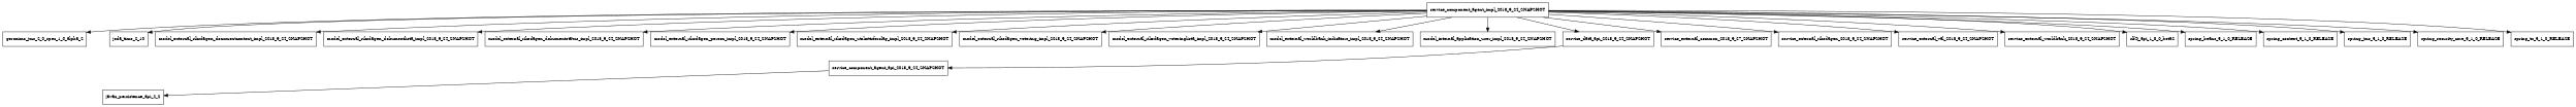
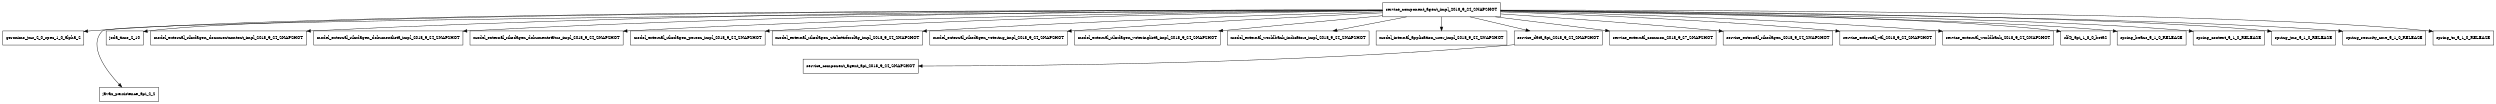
  digraph {
    node [fontsize=10.0 shape=box]
    service_component_agent_impl_2018_9_24_SNAPSHOT
    geronimo_jms_2_0_spec_1_0_alpha_2
    javax_persistence_api_2_2
    joda_time_2_10
    model_external_riksdagen_documentcontent_impl_2018_9_24_SNAPSHOT
    model_external_riksdagen_dokumentlista_impl_2018_9_24_SNAPSHOT
    model_external_riksdagen_dokumentstatus_impl_2018_9_24_SNAPSHOT
    model_external_riksdagen_person_impl_2018_9_24_SNAPSHOT
    model_external_riksdagen_utskottsforslag_impl_2018_9_24_SNAPSHOT
    model_external_riksdagen_votering_impl_2018_9_24_SNAPSHOT
    model_external_riksdagen_voteringlista_impl_2018_9_24_SNAPSHOT
    model_external_worldbank_indicators_impl_2018_9_24_SNAPSHOT
    model_internal_application_user_impl_2018_9_24_SNAPSHOT
    service_data_api_2018_9_24_SNAPSHOT
    n15 [label=service_external_common_2018_9_27_SNAPSHOT]
    service_external_riksdagen_2018_9_24_SNAPSHOT
    service_external_val_2018_9_24_SNAPSHOT
    service_external_worldbank_2018_9_24_SNAPSHOT
    slf4j_api_1_8_0_beta2
    spring_beans_5_1_0_RELEASE
    spring_context_5_1_0_RELEASE
    spring_jms_5_1_0_RELEASE
    spring_security_core_5_1_0_RELEASE
    spring_tx_5_1_0_RELEASE
    service_component_agent_api_2018_9_24_SNAPSHOT
    service_component_agent_impl_2018_9_24_SNAPSHOT -> geronimo_jms_2_0_spec_1_0_alpha_2
-   service_component_agent_api_2018_9_24_SNAPSHOT -> javax_persistence_api_2_2
+   service_component_agent_impl_2018_9_24_SNAPSHOT -> javax_persistence_api_2_2
    service_component_agent_impl_2018_9_24_SNAPSHOT -> joda_time_2_10
    service_component_agent_impl_2018_9_24_SNAPSHOT -> model_external_riksdagen_documentcontent_impl_2018_9_24_SNAPSHOT
    service_component_agent_impl_2018_9_24_SNAPSHOT -> model_external_riksdagen_dokumentlista_impl_2018_9_24_SNAPSHOT
    service_component_agent_impl_2018_9_24_SNAPSHOT -> model_external_riksdagen_dokumentstatus_impl_2018_9_24_SNAPSHOT
    service_component_agent_impl_2018_9_24_SNAPSHOT -> model_external_riksdagen_person_impl_2018_9_24_SNAPSHOT
    service_component_agent_impl_2018_9_24_SNAPSHOT -> model_external_riksdagen_utskottsforslag_impl_2018_9_24_SNAPSHOT
    service_component_agent_impl_2018_9_24_SNAPSHOT -> model_external_riksdagen_votering_impl_2018_9_24_SNAPSHOT
    service_component_agent_impl_2018_9_24_SNAPSHOT -> model_external_riksdagen_voteringlista_impl_2018_9_24_SNAPSHOT
    service_component_agent_impl_2018_9_24_SNAPSHOT -> model_external_worldbank_indicators_impl_2018_9_24_SNAPSHOT
    service_component_agent_impl_2018_9_24_SNAPSHOT -> model_internal_application_user_impl_2018_9_24_SNAPSHOT
    service_component_agent_impl_2018_9_24_SNAPSHOT -> service_data_api_2018_9_24_SNAPSHOT
    service_component_agent_impl_2018_9_24_SNAPSHOT -> n15
    service_component_agent_impl_2018_9_24_SNAPSHOT -> service_external_riksdagen_2018_9_24_SNAPSHOT
    service_component_agent_impl_2018_9_24_SNAPSHOT -> service_external_val_2018_9_24_SNAPSHOT
    service_component_agent_impl_2018_9_24_SNAPSHOT -> service_external_worldbank_2018_9_24_SNAPSHOT
    service_component_agent_impl_2018_9_24_SNAPSHOT -> slf4j_api_1_8_0_beta2
    service_component_agent_impl_2018_9_24_SNAPSHOT -> spring_beans_5_1_0_RELEASE
    service_component_agent_impl_2018_9_24_SNAPSHOT -> spring_context_5_1_0_RELEASE
    service_component_agent_impl_2018_9_24_SNAPSHOT -> spring_jms_5_1_0_RELEASE
    service_component_agent_impl_2018_9_24_SNAPSHOT -> spring_security_core_5_1_0_RELEASE
    service_component_agent_impl_2018_9_24_SNAPSHOT -> spring_tx_5_1_0_RELEASE
    service_data_api_2018_9_24_SNAPSHOT -> service_component_agent_api_2018_9_24_SNAPSHOT
  }
